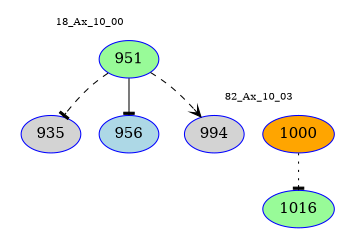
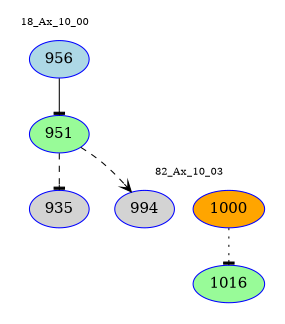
  digraph {
    node [color=blue fillcolor=palegreen style=filled]
    edge [arrowhead=tee color=black style=dashed]
    n1 [label=951]
    n2 [fillcolor=lightgrey label=935]
    n3 [fillcolor=lightblue label=956]
    n4 [fillcolor=orange label=1000]
    n5 [fillcolor=lightgrey label=994]
    n6 [label=1016]
    subgraph cluster_1 {
      color=white
      fontsize=10
      label="18_Ax_10_00"
      n1
      n2
      n3
    }
    subgraph cluster_2 {
      color=white
      fontsize=10
      label="82_Ax_10_03"
      n4
      n5
      n6
    }
    n1 -> n2
-   n1 -> n3 [style=solid]
+   n3 -> n1 [style=solid]
    n1 -> n5 [arrowhead=vee]
    n4 -> n6 [style=dotted]
  }
